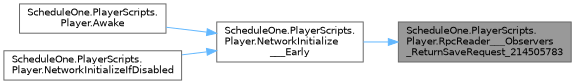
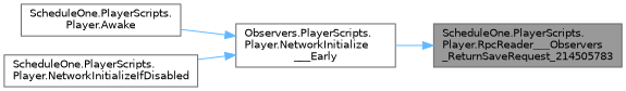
  digraph {
    rankdir=RL
    node [color=grey40 fillcolor=white fontname=Helvetica fontsize=10 shape=box style=filled]
    edge [color=steelblue1 dir=back fontname=Helvetica fontsize=10 labelfontname=Helvetica labelfontsize=10 style=solid]
    n1 [color=gray40 fillcolor=grey60 fontcolor=black height=0.2 label="ScheduleOne.PlayerScripts.\lPlayer.RpcReader___Observers\l_ReturnSaveRequest_214505783" width=0.4]
-   n2 [height=0.2 label="ScheduleOne.PlayerScripts.\lPlayer.NetworkInitialize\l___Early" width=0.4]
+   n2 [height=0.2 label="Observers.PlayerScripts.\lPlayer.NetworkInitialize\l___Early" width=0.4]
    n3 [height=0.2 label="ScheduleOne.PlayerScripts.\lPlayer.Awake" width=0.4]
    n4 [height=0.2 label="ScheduleOne.PlayerScripts.\lPlayer.NetworkInitializeIfDisabled" width=0.4]
    n1 -> n2
    n2 -> n3
    n2 -> n4
  }
